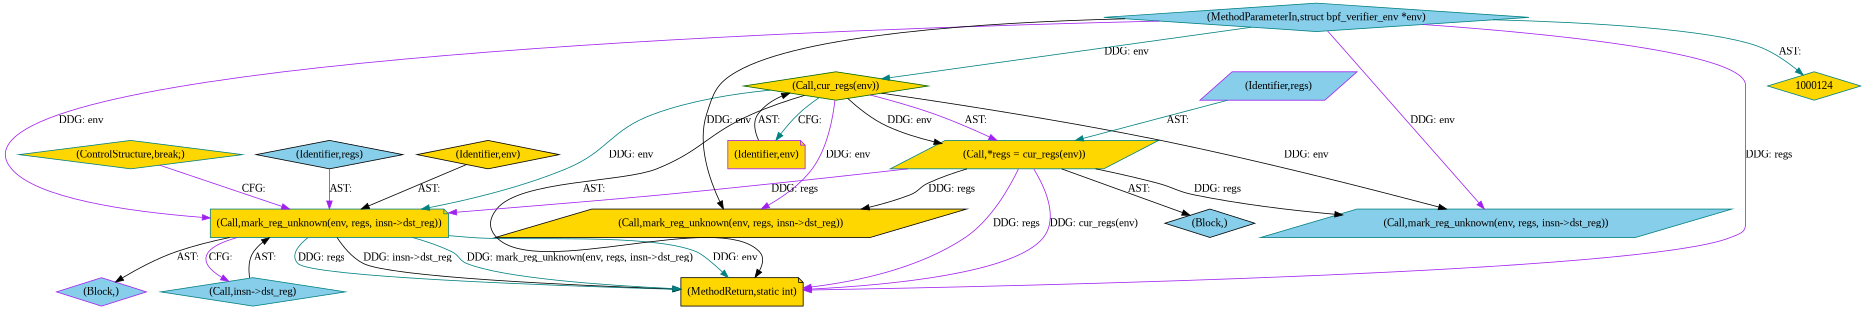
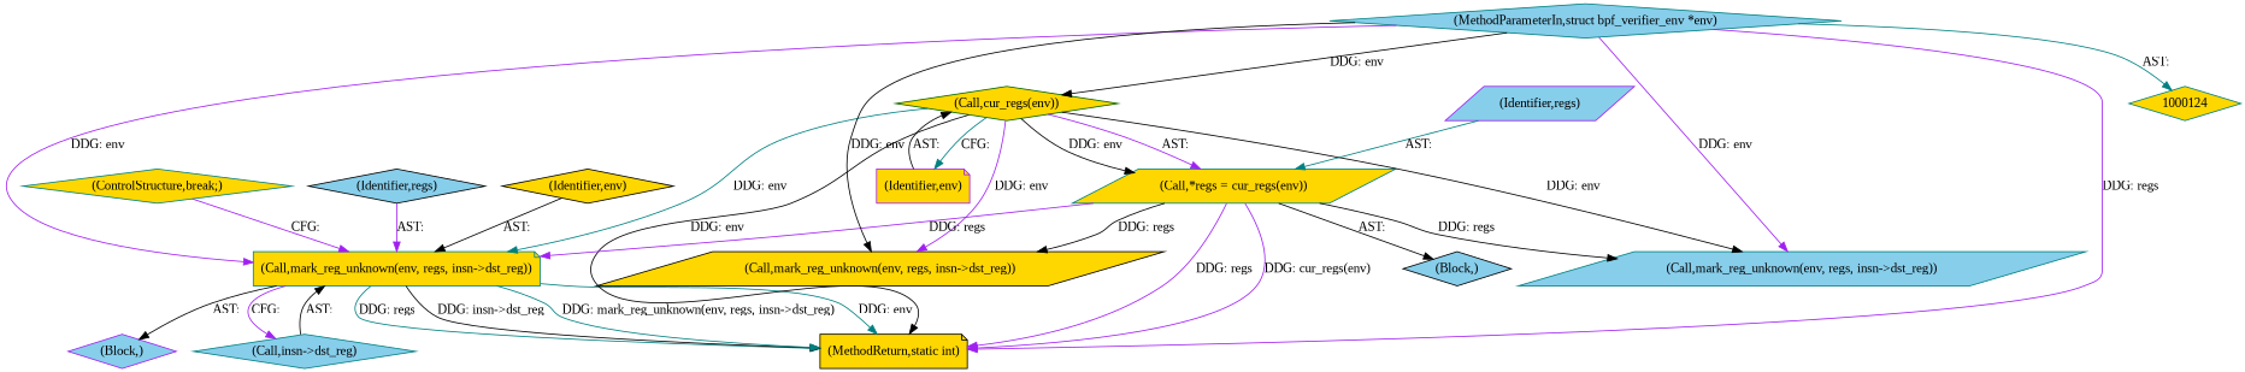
  digraph {
    fontname="Liberation Serif"
    node [color=teal fillcolor=gold fontname="Liberation Serif" shape=diamond style=filled]
    edge [color=black fontname="Liberation Serif"]
    n1 [label="(Call,mark_reg_unknown(env, regs, insn->dst_reg))" shape=note]
    n2 [color=black label="(MethodReturn,static int)" shape=note]
    n3 [color=purple fillcolor=skyblue label="(Block,)"]
    n4 [fillcolor=skyblue label="(Call,insn->dst_reg)"]
    n5 [color=darkgreen label="(Call,cur_regs(env))"]
    n6 [label="(Call,*regs = cur_regs(env))" shape=parallelogram]
    n7 [color=purple label="(Identifier,env)" shape=note]
    n8 [fillcolor=skyblue label="(Call,mark_reg_unknown(env, regs, insn->dst_reg))" shape=parallelogram]
    n9 [color=black label="(Call,mark_reg_unknown(env, regs, insn->dst_reg))" shape=parallelogram]
    n10 [color=black fillcolor=skyblue label="(Block,)"]
    n11 [fillcolor=skyblue label="(MethodParameterIn,struct bpf_verifier_env *env)"]
    1000124
    n13 [color=black fillcolor=skyblue label="(Identifier,regs)"]
    n14 [color=black label="(Identifier,env)"]
    n15 [color=purple fillcolor=skyblue label="(Identifier,regs)" shape=parallelogram]
    n16 [label="(ControlStructure,break;)"]
    n1 -> n2 [color=teal label="DDG: env"]
    n1 -> n2 [color=teal label="DDG: regs"]
    n1 -> n2 [label="DDG: insn->dst_reg"]
    n1 -> n2 [color=teal label="DDG: mark_reg_unknown(env, regs, insn->dst_reg)"]
    n1 -> n3 [label="AST: "]
    n1 -> n4 [color=purple label="CFG: "]
    n4 -> n1 [label="AST: "]
    n5 -> n1 [color=teal label="DDG: env"]
-   n5 -> n2 [label="AST: "]
+   n5 -> n2 [label="DDG: env"]
    n5 -> n6 [color=purple label="AST: "]
    n5 -> n6 [label="DDG: env"]
    n5 -> n7 [color=teal label="CFG: "]
    n5 -> n8 [label="DDG: env"]
    n5 -> n9 [color=purple label="DDG: env"]
    n6 -> n1 [color=purple label="DDG: regs"]
    n6 -> n2 [color=purple label="DDG: regs"]
    n6 -> n2 [color=purple label="DDG: cur_regs(env)"]
    n6 -> n8 [label="DDG: regs"]
    n6 -> n9 [label="DDG: regs"]
    n6 -> n10 [label="AST: "]
    n7 -> n5 [label="AST: "]
    n11 -> n1 [color=purple label="DDG: env"]
    n11 -> n2 [color=purple label="DDG: regs"]
-   n11 -> n5 [color=teal label="DDG: env"]
+   n11 -> n5 [label="DDG: env"]
    n11 -> n8 [color=purple label="DDG: env"]
    n11 -> n9 [label="DDG: env"]
    n11 -> 1000124 [color=teal label="AST: "]
    n13 -> n1 [color=purple label="AST: "]
    n14 -> n1 [label="AST: "]
    n15 -> n6 [color=teal label="AST: "]
    n16 -> n1 [color=purple label="CFG: "]
  }
